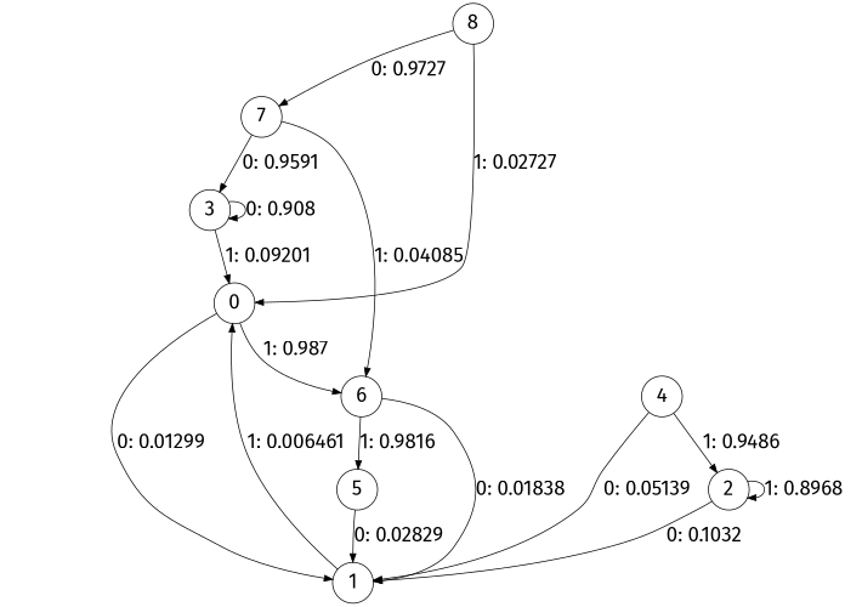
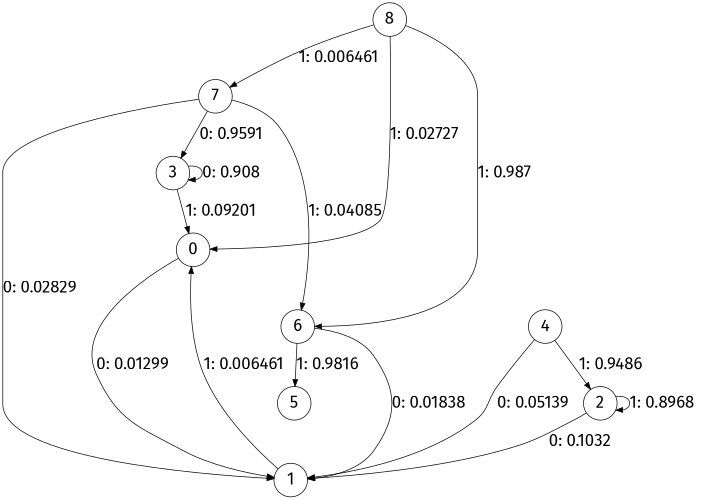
  digraph {
    fontname="Fira Sans"
    node [fontname="Fira Sans" fontsize=24 shape=circle]
    edge [fontname="Fira Sans" fontsize=24]
    0
    1
    6
    5
    8
    7
    2
    3
    4
    0 -> 1 [label="0: 0.01299  "]
-   0 -> 6 [label="1: 0.987    "]
+   8 -> 6 [label="1: 0.987    "]
    1 -> 0 [label="1: 0.006461  "]
    6 -> 1 [label="0: 0.01838  "]
    6 -> 5 [label="1: 0.9816   "]
-   5 -> 1 [label="0: 0.02829  "]
+   7 -> 1 [label="0: 0.02829  "]
    8 -> 0 [label="1: 0.02727  "]
-   8 -> 7 [label="0: 0.9727   "]
+   8 -> 7 [label="1: 0.006461  "]
    7 -> 6 [label="1: 0.04085  "]
    7 -> 3 [label="0: 0.9591   "]
    2 -> 1 [label="0: 0.1032   "]
    2 -> 2 [label="1: 0.8968   "]
    3 -> 0 [label="1: 0.09201  "]
    3 -> 3 [label="0: 0.908    "]
    4 -> 1 [label="0: 0.05139  "]
    4 -> 2 [label="1: 0.9486   "]
  }
